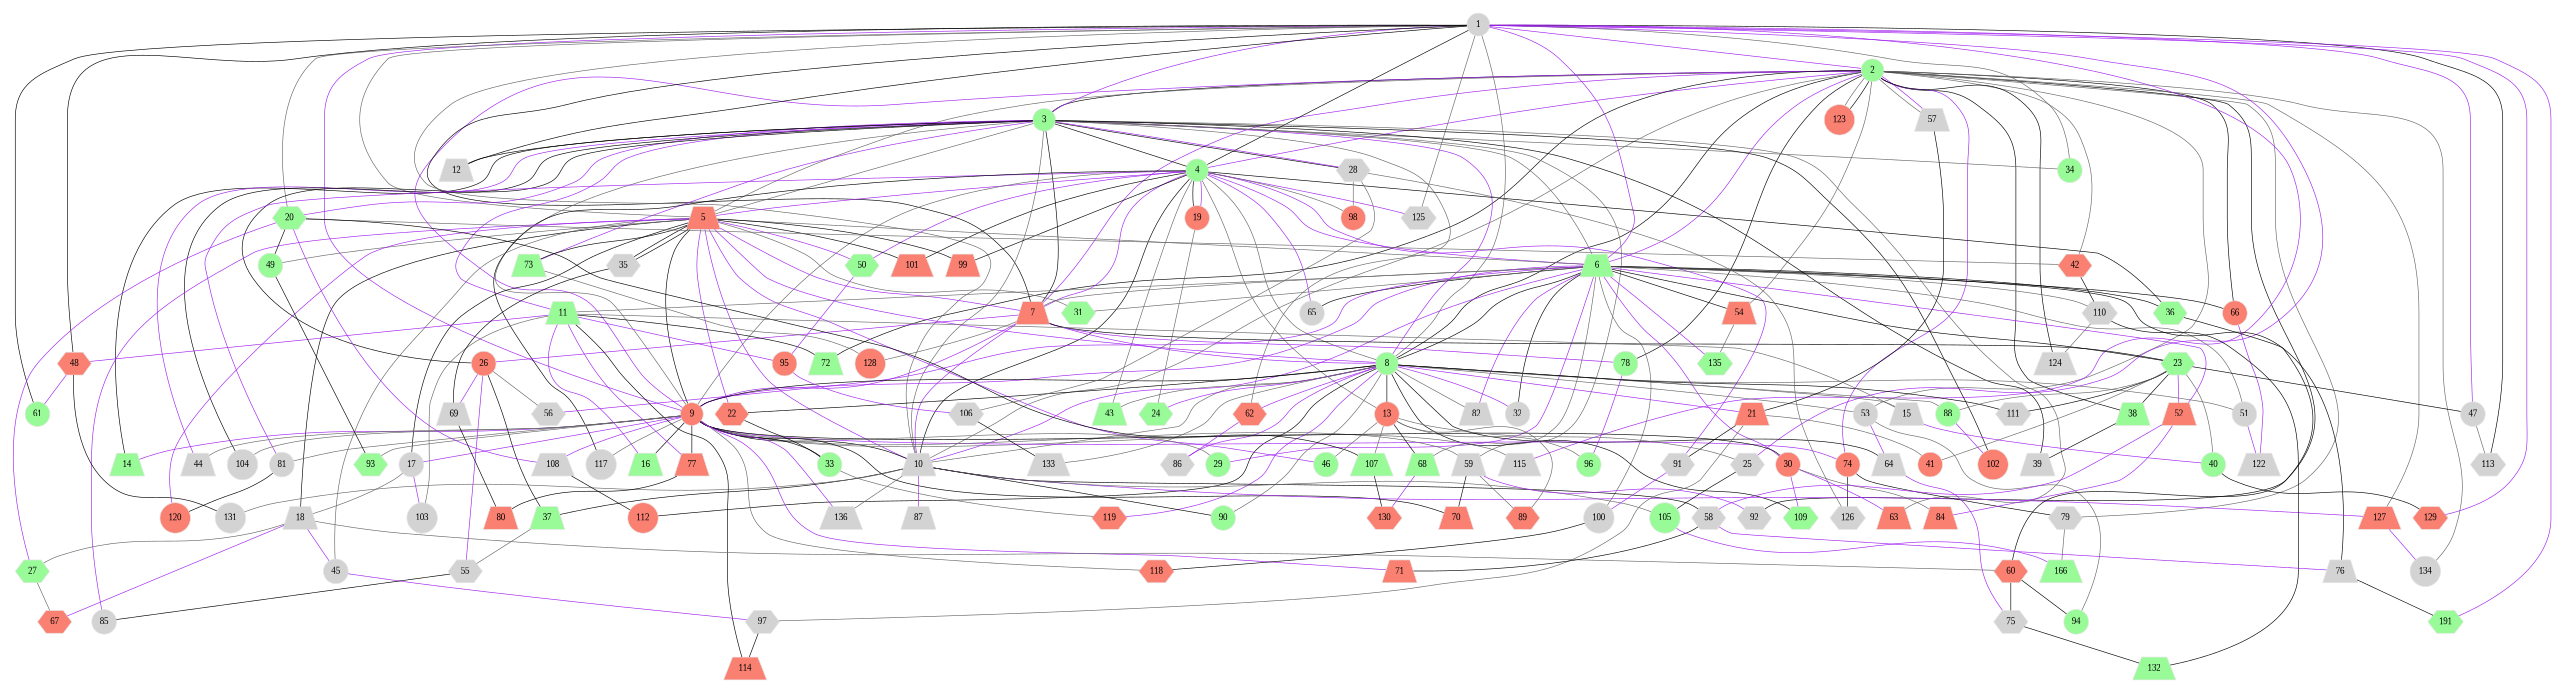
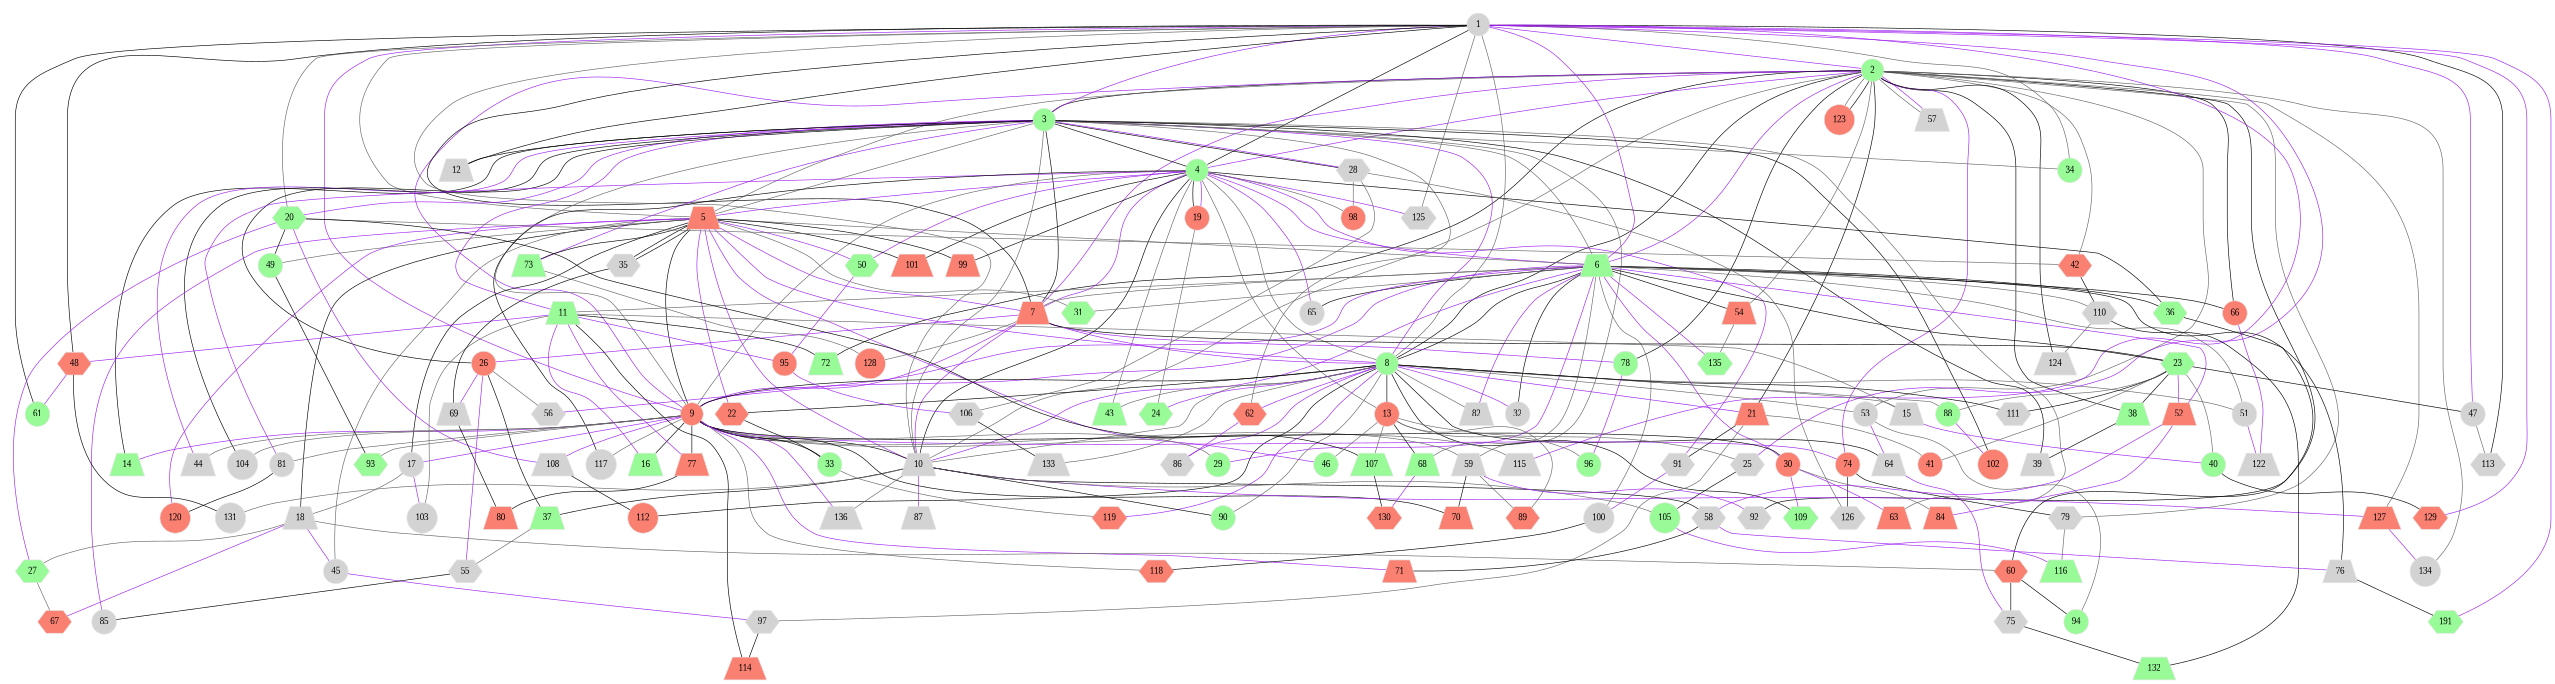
  graph {
    fontname="Liberation Serif"
    node [color=gray90 fillcolor=lightgrey fontname="Liberation Serif" shape=circle style=filled]
    edge [color=black fontname="Liberation Serif"]
    2 [fillcolor=palegreen]
    1
    3 [fillcolor=palegreen]
    4 [fillcolor=palegreen]
    5 [fillcolor=salmon shape=trapezium]
    6 [fillcolor=palegreen shape=trapezium]
    7 [fillcolor=salmon shape=trapezium]
    8 [fillcolor=palegreen]
    9 [fillcolor=salmon]
    10 [shape=trapezium]
    12 [shape=trapezium]
    20 [fillcolor=palegreen shape=hexagon]
    25 [shape=hexagon]
    34 [fillcolor=palegreen]
    47
    48 [fillcolor=salmon shape=hexagon]
    61 [fillcolor=palegreen]
    113 [shape=hexagon]
    115 [shape=trapezium]
    n20 [fillcolor=palegreen label=191 shape=hexagon]
    125 [shape=hexagon]
    129 [fillcolor=salmon shape=hexagon]
    21 [fillcolor=salmon shape=trapezium]
    38 [fillcolor=palegreen shape=trapezium]
    42 [fillcolor=salmon shape=hexagon]
    53
    54 [fillcolor=salmon shape=trapezium]
    57 [shape=trapezium]
    66 [fillcolor=salmon]
    72 [fillcolor=palegreen shape=trapezium]
    74 [fillcolor=salmon]
    78 [fillcolor=palegreen]
    79 [shape=hexagon]
    92 [shape=hexagon]
    123 [fillcolor=salmon]
    124 [shape=trapezium]
    127 [fillcolor=salmon shape=trapezium]
    134
    11 [fillcolor=palegreen shape=trapezium]
    14 [fillcolor=palegreen shape=trapezium]
    26 [fillcolor=salmon]
    28 [shape=hexagon]
    39 [shape=trapezium]
    44 [shape=trapezium]
    59 [shape=trapezium]
    62 [fillcolor=salmon shape=hexagon]
    63 [fillcolor=salmon shape=trapezium]
    73 [fillcolor=palegreen shape=trapezium]
    102 [fillcolor=salmon]
    104
    13 [fillcolor=salmon]
    19 [fillcolor=salmon]
    36 [fillcolor=palegreen shape=hexagon]
    43 [fillcolor=palegreen shape=trapezium]
    50 [fillcolor=palegreen shape=hexagon]
    65
    81
    91 [shape=hexagon]
    98 [fillcolor=salmon]
    99 [fillcolor=salmon shape=trapezium]
    101 [fillcolor=salmon shape=trapezium]
    117
    17
    18 [shape=trapezium]
    22 [fillcolor=salmon shape=hexagon]
    31 [fillcolor=palegreen shape=hexagon]
    35 [shape=hexagon]
    45
    46 [fillcolor=palegreen]
    49 [fillcolor=palegreen]
    85
    120 [fillcolor=salmon]
    23 [fillcolor=palegreen shape=hexagon]
    29 [fillcolor=palegreen]
    30 [fillcolor=salmon]
    32
    51
    52 [fillcolor=salmon shape=trapezium]
    56 [shape=hexagon]
    68 [fillcolor=palegreen shape=trapezium]
    76 [shape=trapezium]
    82 [shape=trapezium]
    100
    110 [shape=hexagon]
    135 [fillcolor=palegreen shape=hexagon]
    128 [fillcolor=salmon]
    15 [shape=trapezium]
    24 [fillcolor=palegreen shape=hexagon]
    64 [shape=trapezium]
    86 [shape=hexagon]
    88 [fillcolor=palegreen]
    90 [fillcolor=palegreen]
    109 [fillcolor=palegreen shape=hexagon]
    111 [shape=hexagon]
    112 [fillcolor=salmon]
    119 [fillcolor=salmon shape=hexagon]
    133 [shape=trapezium]
    16 [fillcolor=palegreen shape=trapezium]
    33 [fillcolor=palegreen]
    70 [fillcolor=salmon shape=trapezium]
    71 [fillcolor=salmon shape=trapezium]
    77 [fillcolor=salmon shape=trapezium]
    93 [fillcolor=palegreen shape=hexagon]
    108 [shape=trapezium]
    118 [fillcolor=salmon shape=hexagon]
    136 [shape=trapezium]
    37 [fillcolor=palegreen shape=trapezium]
    58 [shape=hexagon]
    87 [shape=trapezium]
    105 [fillcolor=palegreen]
    131
    107 [fillcolor=palegreen shape=trapezium]
    27 [fillcolor=palegreen shape=hexagon]
    41 [fillcolor=salmon]
    97 [shape=hexagon]
    94 [fillcolor=palegreen]
    122 [shape=trapezium]
    126 [shape=hexagon]
    96 [fillcolor=palegreen]
-   116 [fillcolor=palegreen shape=trapezium label=166]
+   116 [fillcolor=palegreen shape=trapezium]
    95 [fillcolor=salmon]
    103
    114 [fillcolor=salmon shape=trapezium]
    55 [shape=hexagon]
    69 [shape=trapezium]
    106 [shape=hexagon]
    89 [fillcolor=salmon shape=hexagon]
    60 [fillcolor=salmon shape=hexagon]
    67 [fillcolor=salmon shape=hexagon]
    40 [fillcolor=palegreen]
    84 [fillcolor=salmon shape=trapezium]
    130 [fillcolor=salmon shape=hexagon]
    132 [fillcolor=palegreen shape=trapezium]
    75 [shape=hexagon]
    80 [fillcolor=salmon shape=trapezium]
    2 -- 3
    2 -- 4 [color=purple]
    2 -- 5 [color=gray40]
    2 -- 6 [color=purple]
    2 -- 7 [color=purple]
    2 -- 8
    2 -- 9 [color=purple]
    2 -- 10 [color=gray40]
-   57 -- 21
+   2 -- 21
    2 -- 38
    2 -- 42 [color=gray40]
    2 -- 53 [color=gray40]
    2 -- 54 [color=gray40]
    2 -- 57 [color=gray40]
    2 -- 57 [color=purple]
    2 -- 66
    2 -- 72
    2 -- 74 [color=purple]
    2 -- 78
    2 -- 79 [color=gray40]
    2 -- 92
    2 -- 123 [color=gray40]
    2 -- 123
    2 -- 124
    2 -- 127 [color=gray40]
    2 -- 134 [color=gray40]
    1 -- 2 [color=purple]
    1 -- 3 [color=purple]
    1 -- 4
    1 -- 5 [color=gray40]
    1 -- 6 [color=purple]
    1 -- 7
    1 -- 8 [color=gray40]
    1 -- 9 [color=purple]
    1 -- 10 [color=gray40]
    1 -- 12
    1 -- 20 [color=gray40]
    1 -- 25 [color=purple]
    1 -- 34 [color=gray40]
    1 -- 47 [color=purple]
    1 -- 48
    1 -- 61
    1 -- 113
    1 -- 115 [color=purple]
    1 -- n20 [color=purple]
    1 -- 125 [color=gray40]
    1 -- 129 [color=purple]
    3 -- 4
    3 -- 5 [color=gray40]
    3 -- 6 [color=gray40]
    3 -- 7
    3 -- 8 [color=purple]
    3 -- 9 [color=gray40]
    3 -- 10 [color=gray40]
    3 -- 12
    3 -- 20 [color=purple]
    3 -- 34 [color=gray40]
    3 -- 11 [color=purple]
    3 -- 14
    3 -- 26
    3 -- 28
    3 -- 28 [color=purple]
    3 -- 39
    3 -- 44 [color=purple]
    3 -- 59 [color=gray40]
    3 -- 62 [color=gray40]
    3 -- 63 [color=gray40]
    3 -- 73 [color=purple]
    3 -- 102
    3 -- 104
    4 -- 5 [color=purple]
    4 -- 6 [color=purple]
    4 -- 7 [color=purple]
    4 -- 8 [color=gray40]
    4 -- 9 [color=gray40]
    4 -- 10
    4 -- 125 [color=purple]
    4 -- 13 [color=gray40]
    4 -- 19
    4 -- 19 [color=purple]
    4 -- 36
    4 -- 43 [color=gray40]
    4 -- 50 [color=purple]
    4 -- 65 [color=purple]
    4 -- 81 [color=purple]
    4 -- 91 [color=purple]
    4 -- 98 [color=gray40]
    4 -- 99
    4 -- 101
    4 -- 117
    5 -- 6 [color=gray40]
    5 -- 7 [color=purple]
    5 -- 8 [color=purple]
    5 -- 9
    5 -- 10 [color=purple]
    5 -- 73
    5 -- 50 [color=purple]
    5 -- 99
    5 -- 101
    5 -- 17
    5 -- 18
    5 -- 22 [color=purple]
    5 -- 31 [color=gray40]
    5 -- 35
    5 -- 35
    5 -- 45 [color=gray40]
    5 -- 46 [color=purple]
    5 -- 49 [color=gray40]
    5 -- 85 [color=purple]
    5 -- 120 [color=purple]
    6 -- 7 [color=gray40]
    6 -- 8
    6 -- 9 [color=purple]
    6 -- 10 [color=purple]
    6 -- 54
    6 -- 66
    6 -- 11 [color=gray40]
    6 -- 36
    6 -- 65
    6 -- 31 [color=gray40]
    6 -- 23
    6 -- 29 [color=purple]
    6 -- 30 [color=purple]
    6 -- 32
    6 -- 51 [color=gray40]
    6 -- 52 [color=purple]
    6 -- 56 [color=purple]
    6 -- 68 [color=gray40]
    6 -- 76
    6 -- 82 [color=purple]
    6 -- 100 [color=gray40]
    6 -- 110 [color=gray40]
    6 -- 135 [color=purple]
    7 -- 8 [color=purple]
    7 -- 9 [color=purple]
    7 -- 10 [color=purple]
    7 -- 78 [color=purple]
    7 -- 26 [color=purple]
    7 -- 23
    7 -- 128 [color=gray40]
    8 -- 9
    8 -- 10 [color=gray40]
    8 -- 21 [color=purple]
    8 -- 53 [color=gray40]
    8 -- 62 [color=purple]
    8 -- 13
    8 -- 43 [color=gray40]
    8 -- 22
    8 -- 32 [color=purple]
    8 -- 51 [color=gray40]
    8 -- 82 [color=gray40]
    8 -- 15 [color=gray40]
    8 -- 24 [color=purple]
    8 -- 64
    8 -- 86 [color=purple]
    8 -- 88 [color=gray40]
    8 -- 90 [color=gray40]
    8 -- 109
    8 -- 111
    8 -- 112
    8 -- 119 [color=purple]
    8 -- 133 [color=gray40]
    9 -- 10
    9 -- 115 [color=gray40]
    9 -- 74 [color=purple]
    9 -- 14 [color=purple]
    9 -- 44 [color=gray40]
    9 -- 59 [color=gray40]
    9 -- 104 [color=gray40]
    9 -- 81 [color=gray40]
    9 -- 117 [color=gray40]
    9 -- 17 [color=purple]
    9 -- 29 [color=gray40]
    9 -- 30
    9 -- 16
    9 -- 33
    9 -- 70
    9 -- 71 [color=purple]
    9 -- 77
    9 -- 93 [color=gray40]
    9 -- 108 [color=purple]
    9 -- 118 [color=gray40]
    9 -- 136 [color=purple]
    10 -- 127 [color=purple]
    10 -- 90
    10 -- 136 [color=gray40]
    10 -- 37
    10 -- 58
    10 -- 87 [color=purple]
    10 -- 105 [color=gray40]
    10 -- 131 [color=gray40]
    20 -- 42 [color=gray40]
    20 -- 49
    20 -- 108 [color=purple]
    20 -- 107
    20 -- 27 [color=purple]
    25 -- 105
    47 -- 113 [color=gray40]
    48 -- 61 [color=purple]
    48 -- 131
    21 -- 91
    21 -- 41 [color=gray40]
    21 -- 97 [color=gray40]
    38 -- 39
    42 -- 110
    53 -- 64 [color=purple]
    53 -- 94 [color=gray40]
    54 -- 135 [color=gray40]
    66 -- 122 [color=purple]
    74 -- 79
    74 -- 126
    78 -- 96 [color=purple]
    79 -- 116 [color=gray40]
    127 -- 134 [color=purple]
    11 -- 48 [color=purple]
    11 -- 72
    11 -- 15 [color=gray40]
    11 -- 16 [color=purple]
    11 -- 77 [color=purple]
    11 -- 95 [color=purple]
    11 -- 103 [color=gray40]
    11 -- 114
    26 -- 56 [color=gray40]
    26 -- 37
    26 -- 55 [color=purple]
    26 -- 69 [color=purple]
    28 -- 98 [color=gray40]
    28 -- 126 [color=gray40]
    28 -- 106 [color=gray40]
    59 -- 92 [color=purple]
    59 -- 70
    59 -- 89 [color=gray40]
    62 -- 86 [color=purple]
    73 -- 128 [color=gray40]
    13 -- 25 [color=gray40]
    13 -- 46 [color=gray40]
    13 -- 68
    13 -- 107 [color=gray40]
    13 -- 96 [color=gray40]
    13 -- 89 [color=gray40]
    19 -- 24 [color=gray40]
    36 -- 60
    50 -- 95 [color=purple]
    81 -- 120
    91 -- 100 [color=purple]
    17 -- 18 [color=gray40]
    17 -- 103 [color=purple]
    18 -- 45 [color=purple]
    18 -- 27 [color=gray40]
    18 -- 60 [color=gray40]
    18 -- 67 [color=purple]
    22 -- 33
    35 -- 69
    45 -- 97 [color=purple]
    49 -- 93
    23 -- 47
    23 -- 38
    23 -- 52 [color=purple]
    23 -- 88 [color=gray40]
    23 -- 111
    23 -- 41 [color=gray40]
    23 -- 40 [color=gray40]
    30 -- 63 [color=purple]
    30 -- 109 [color=purple]
    30 -- 84 [color=gray40]
    51 -- 122 [color=purple]
    52 -- 58 [color=purple]
    52 -- 84 [color=purple]
    68 -- 130 [color=purple]
    76 -- n20
    100 -- 118
    110 -- 124 [color=gray40]
    110 -- 132
    15 -- 40 [color=purple]
    64 -- 75 [color=purple]
    88 -- 102 [color=purple]
    33 -- 119 [color=gray40]
    77 -- 80
    108 -- 112
    37 -- 55 [color=gray40]
    58 -- 76 [color=purple]
    58 -- 71
    105 -- 116 [color=purple]
    107 -- 130
    27 -- 67 [color=gray40]
    97 -- 114
    95 -- 106 [color=purple]
    55 -- 85
    69 -- 80
    106 -- 133
    60 -- 94
    60 -- 75
    40 -- 129
    75 -- 132
  }
